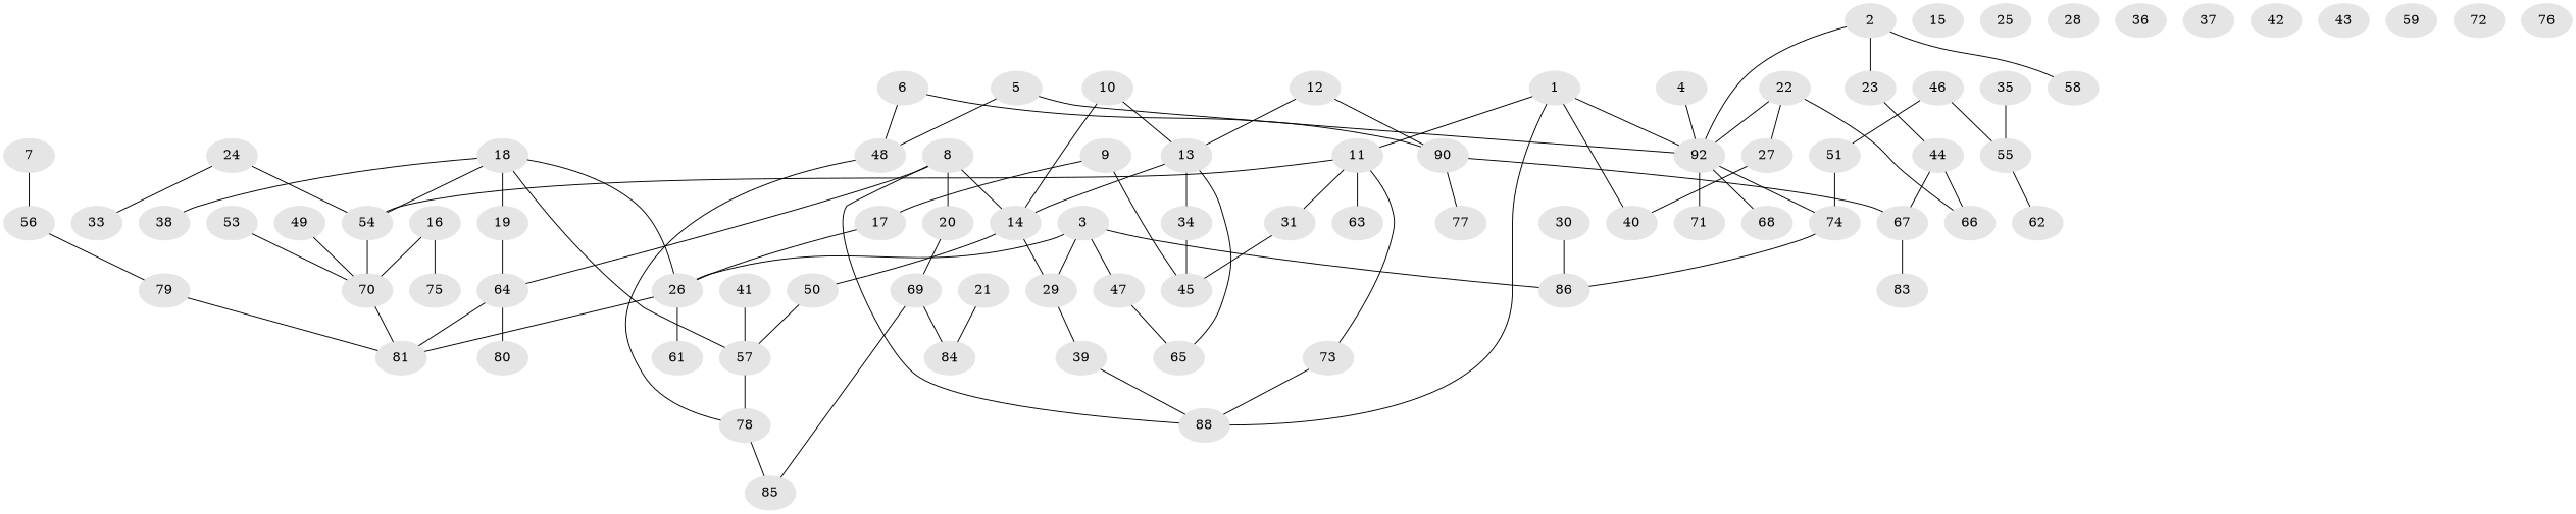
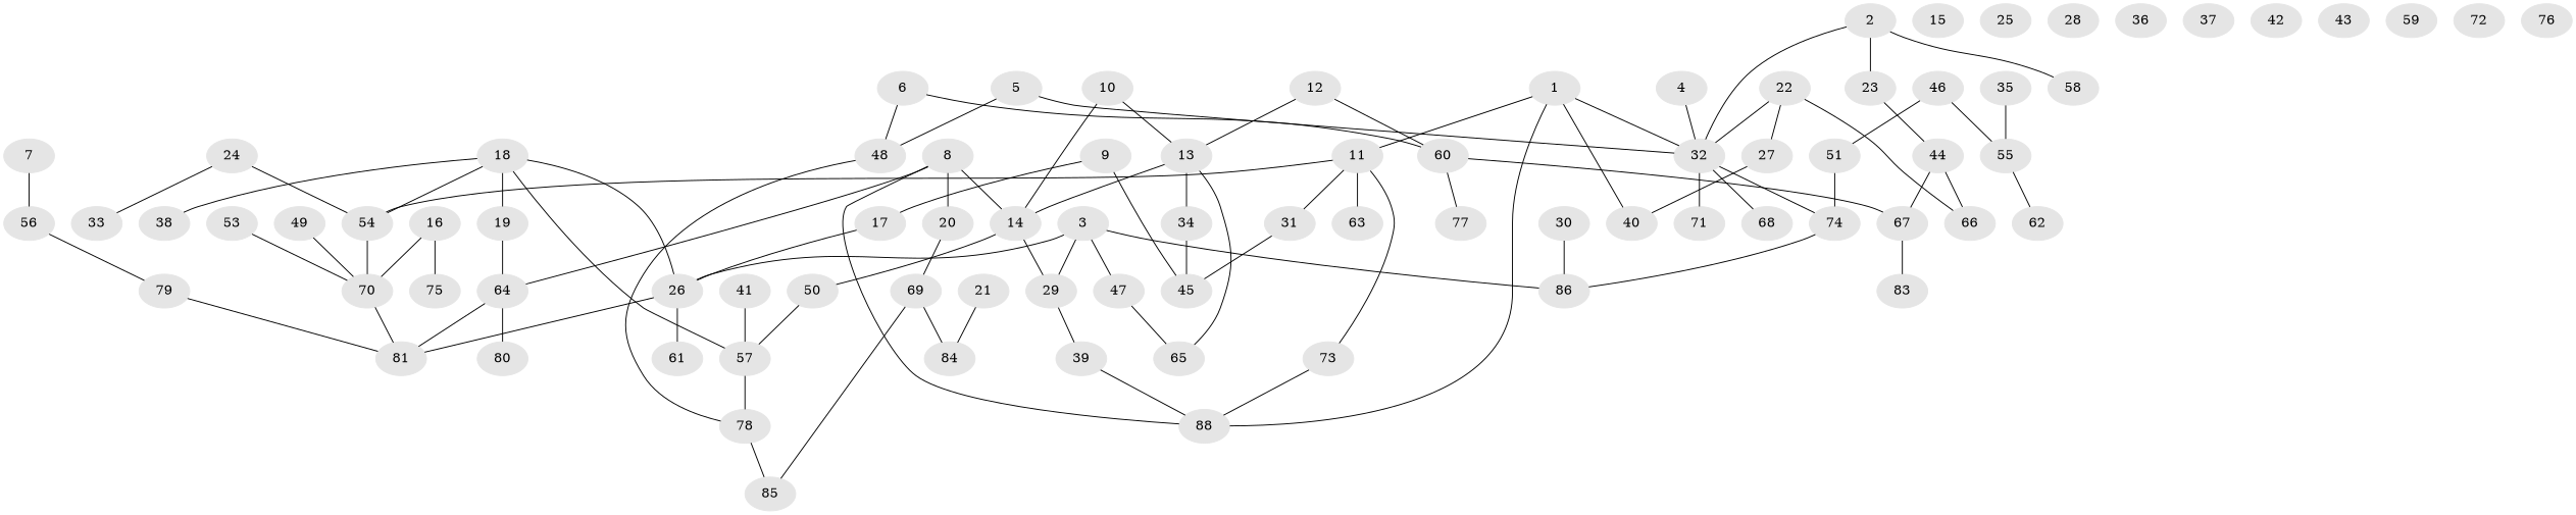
  graph {
    node [color=gray90 style=filled]
    1
    11
-   32 [label=92]
+   32
    40
    n5 [label=88]
    31
    54
    63
    73
    68
    71
    74
    2
    23
    58
    44
    3
    26
    29
    47
    86
    61
    81
    39
    65
    4
    5
    48
    78
    6
-   60 [label=90]
+   60
    67
    77
    7
    56
    79
    8
    14
    64
    20
    50
    80
    9
    17
    45
    10
    13
    34
    70
    12
    69
    57
    15
    16
    75
    18
    19
    38
    84
    85
    21
    22
    27
    66
    24
    33
    25
    28
    30
    35
    55
    62
    36
    37
    41
    42
    43
    83
    46
    51
    49
    53
    59
    72
    76
    1 -- 11
    1 -- 32
    1 -- 40
    1 -- n5
    11 -- 31
    11 -- 54
    11 -- 63
    11 -- 73
    32 -- 68
    32 -- 71
    32 -- 74
    31 -- 45
    54 -- 70
    73 -- n5
    74 -- 86
    2 -- 32
    2 -- 23
    2 -- 58
    23 -- 44
    44 -- 67
    44 -- 66
    3 -- 26
    3 -- 29
    3 -- 47
    3 -- 86
    26 -- 61
    26 -- 81
    29 -- 39
    47 -- 65
    39 -- n5
    4 -- 32
    5 -- 32
    5 -- 48
    48 -- 78
    78 -- 85
    6 -- 48
    6 -- 60
    60 -- 67
    60 -- 77
    67 -- 83
    7 -- 56
    56 -- 79
    79 -- 81
    8 -- n5
    8 -- 14
    8 -- 64
    8 -- 20
    14 -- 29
    14 -- 50
    64 -- 81
    64 -- 80
    20 -- 69
    50 -- 57
    9 -- 17
    9 -- 45
    17 -- 26
    10 -- 14
    10 -- 13
    13 -- 65
    13 -- 14
    13 -- 34
    34 -- 45
    70 -- 81
    12 -- 60
    12 -- 13
    69 -- 84
    69 -- 85
    57 -- 78
    16 -- 70
    16 -- 75
    18 -- 54
    18 -- 26
    18 -- 57
    18 -- 19
    18 -- 38
    19 -- 64
    21 -- 84
    22 -- 32
    22 -- 27
    22 -- 66
    27 -- 40
    24 -- 54
    24 -- 33
    30 -- 86
    35 -- 55
    55 -- 62
    41 -- 57
    46 -- 55
    46 -- 51
    51 -- 74
    49 -- 70
    53 -- 70
  }
